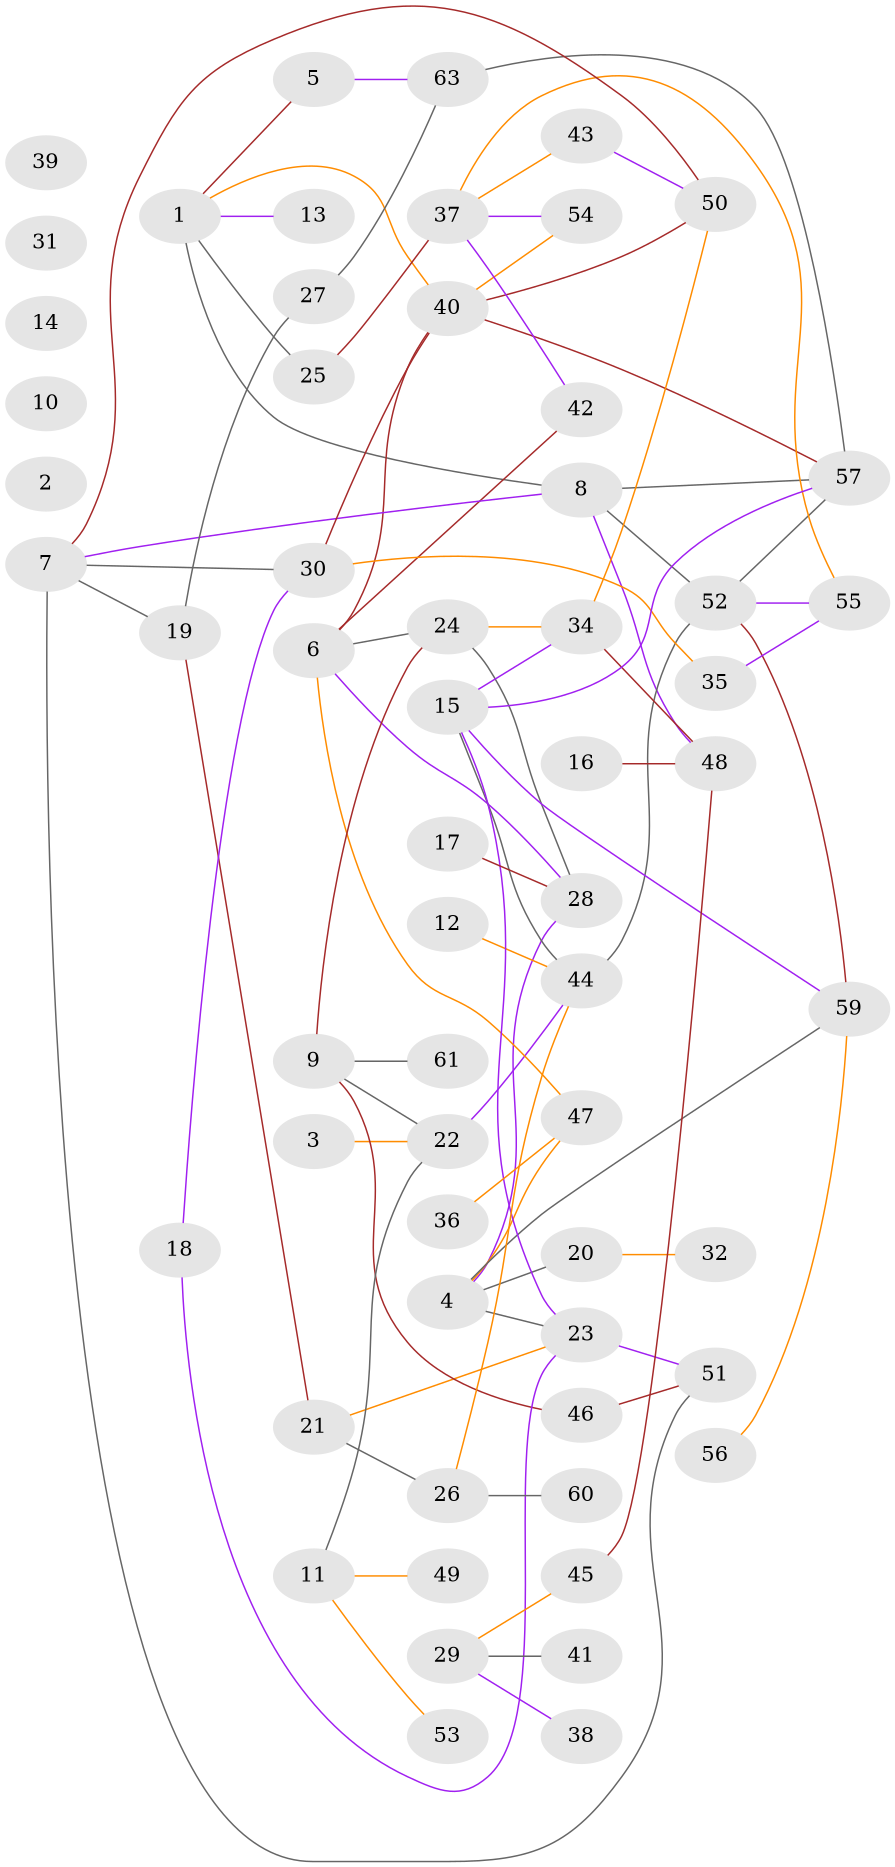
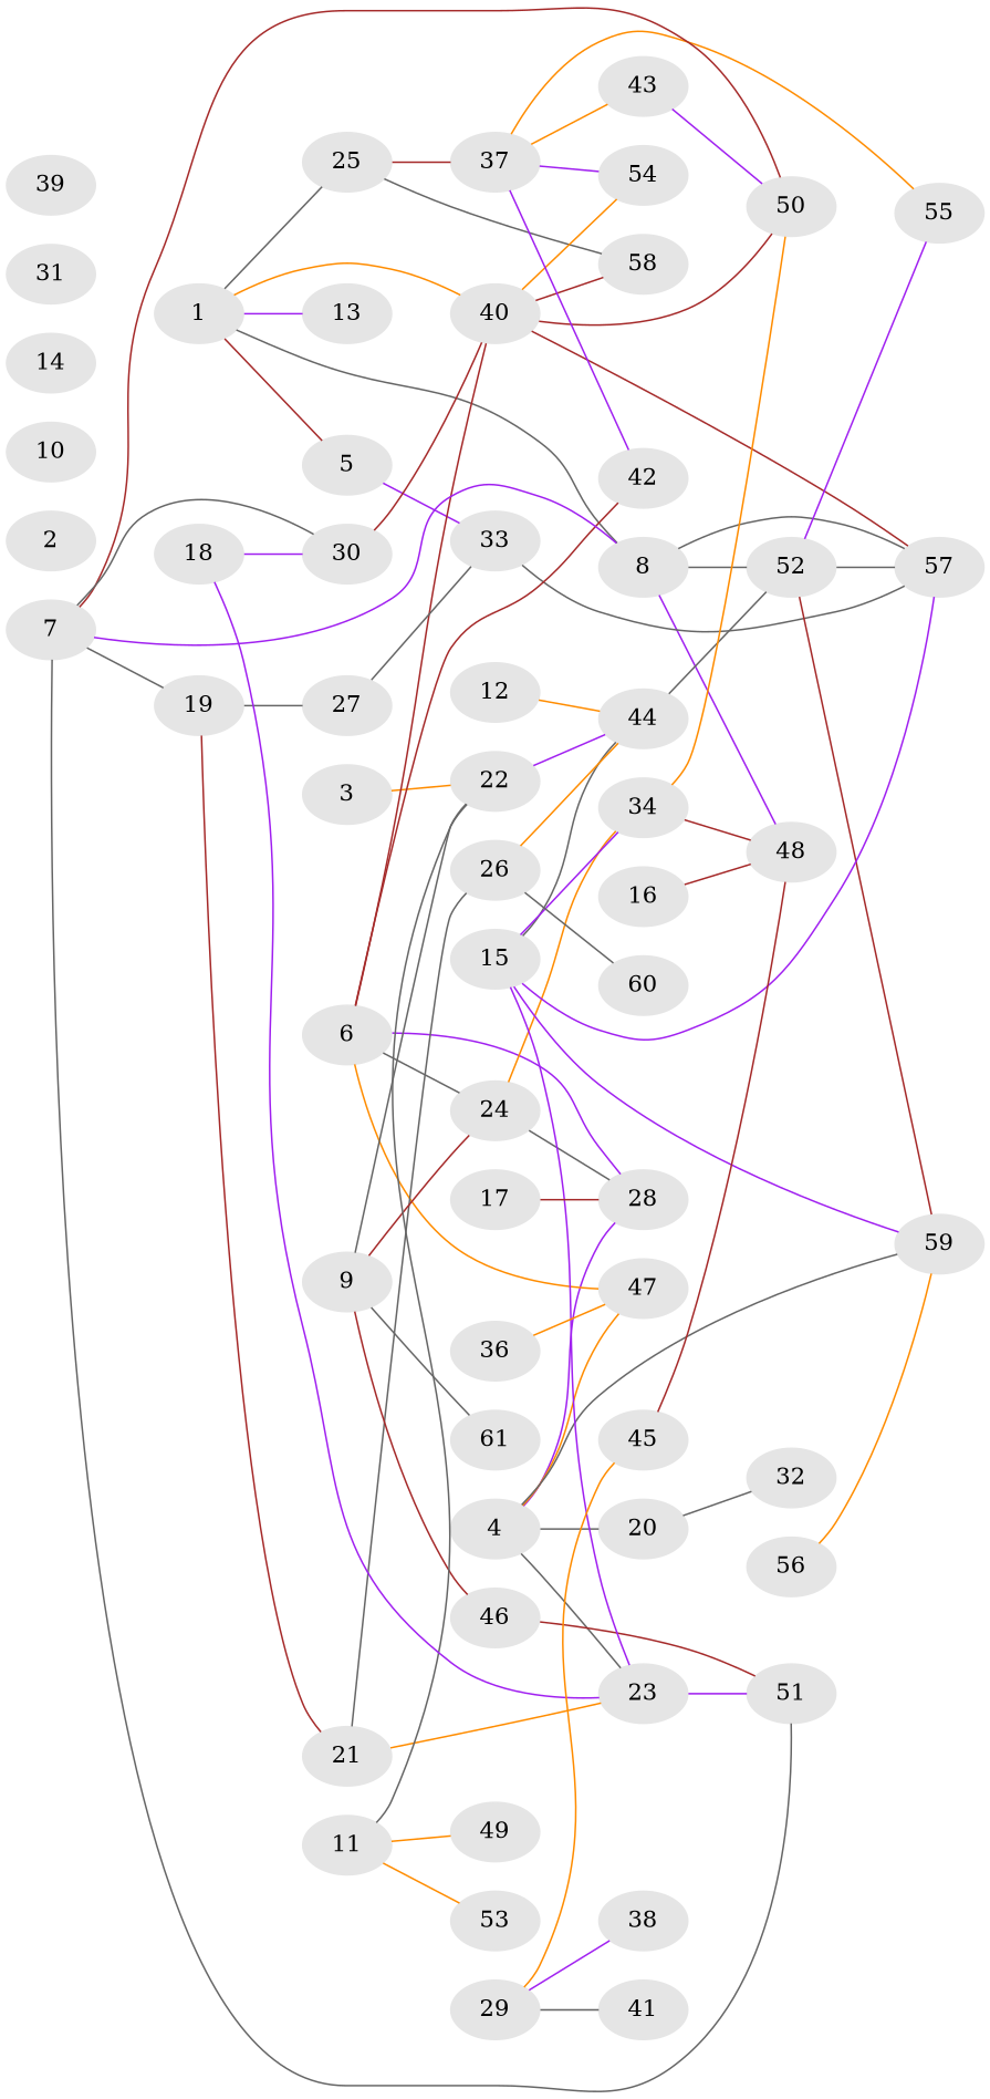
  graph {
    rankdir=LR
    node [color=gray90 style=filled]
    edge [color=gray40]
    1
    5
    8
    13
    25
    40
-   33 [label=63]
+   33
    48
    52
    57
    37
+   58
    50
    54
    2
    3
    22
    44
    4
    20
    23
    28
    47
    59
    32
    51
    6
    24
    42
    34
    7
    19
    30
    21
    27
-   35
    55
    9
    46
    61
    10
    11
    49
    53
    12
    14
    15
    16
    17
    18
    26
    60
    43
    29
    38
    41
    45
    31
    36
    39
    56
    1 -- 5 [color=brown]
    1 -- 8
    1 -- 13 [color=purple]
    1 -- 25
    1 -- 40 [color=darkorange]
    5 -- 33 [color=purple]
    8 -- 48 [color=purple]
    8 -- 52
    8 -- 57
    25 -- 37 [color=brown]
+   25 -- 58
    40 -- 57 [color=brown]
+   40 -- 58 [color=brown]
    40 -- 50 [color=brown]
    40 -- 54 [color=darkorange]
    33 -- 57
    52 -- 57
    52 -- 59 [color=brown]
    52 -- 55 [color=purple]
    37 -- 54 [color=purple]
    37 -- 42 [color=purple]
    37 -- 55 [color=darkorange]
    37 -- 43 [color=darkorange]
    3 -- 22 [color=darkorange]
    22 -- 44 [color=purple]
    44 -- 52
    4 -- 20
    4 -- 23
    4 -- 28 [color=purple]
    4 -- 47 [color=darkorange]
    4 -- 59
-   20 -- 32 [color=darkorange]
+   20 -- 32
    23 -- 51 [color=purple]
    6 -- 40 [color=brown]
    6 -- 28 [color=purple]
    6 -- 47 [color=darkorange]
    6 -- 24
    6 -- 42 [color=brown]
    24 -- 28
    24 -- 34 [color=darkorange]
    34 -- 48 [color=brown]
    34 -- 50 [color=darkorange]
    7 -- 8 [color=purple]
    7 -- 50 [color=brown]
    7 -- 51
    7 -- 19
    7 -- 30
    19 -- 21 [color=brown]
    19 -- 27
    30 -- 40 [color=brown]
-   30 -- 35 [color=darkorange]
    21 -- 23 [color=darkorange]
    21 -- 26
    27 -- 33
-   35 -- 55 [color=purple]
    9 -- 22
    9 -- 24 [color=brown]
    9 -- 46 [color=brown]
    9 -- 61
    46 -- 51 [color=brown]
    11 -- 22
    11 -- 49 [color=darkorange]
    11 -- 53 [color=darkorange]
    12 -- 44 [color=darkorange]
    15 -- 57 [color=purple]
    15 -- 44
    15 -- 23 [color=purple]
    15 -- 59 [color=purple]
    15 -- 34 [color=purple]
    16 -- 48 [color=brown]
    17 -- 28 [color=brown]
    18 -- 23 [color=purple]
    18 -- 30 [color=purple]
    26 -- 44 [color=darkorange]
    26 -- 60
    43 -- 50 [color=purple]
    29 -- 38 [color=purple]
    29 -- 41
    29 -- 45 [color=darkorange]
    45 -- 48 [color=brown]
    36 -- 47 [color=darkorange]
    56 -- 59 [color=darkorange]
  }
